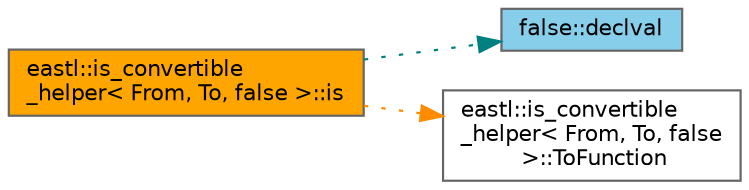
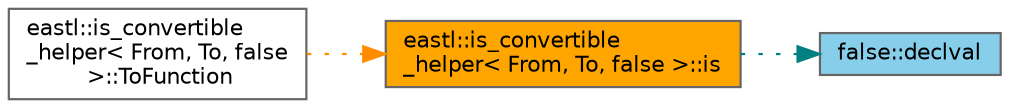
  digraph {
    rankdir=LR
    node [color=grey40 fontname=Helvetica fontsize=10 shape=box style=filled]
    edge [arrowhead=normal fontname=Helvetica fontsize=10 labelfontname=Helvetica labelfontsize=10 style=dotted]
    n1 [color=gray40 fillcolor=orange fontcolor=black height=0.2 label="eastl::is_convertible\l_helper\< From, To, false \>::is" width=0.4]
    n2 [fillcolor=skyblue height=0.2 label="false::declval" width=0.4]
    n3 [fillcolor=white height=0.2 label="eastl::is_convertible\l_helper\< From, To, false\l \>::ToFunction" width=0.4]
    n1 -> n2 [color=teal]
-   n1 -> n3 [color=darkorange]
+   n3 -> n1 [color=darkorange]
  }
